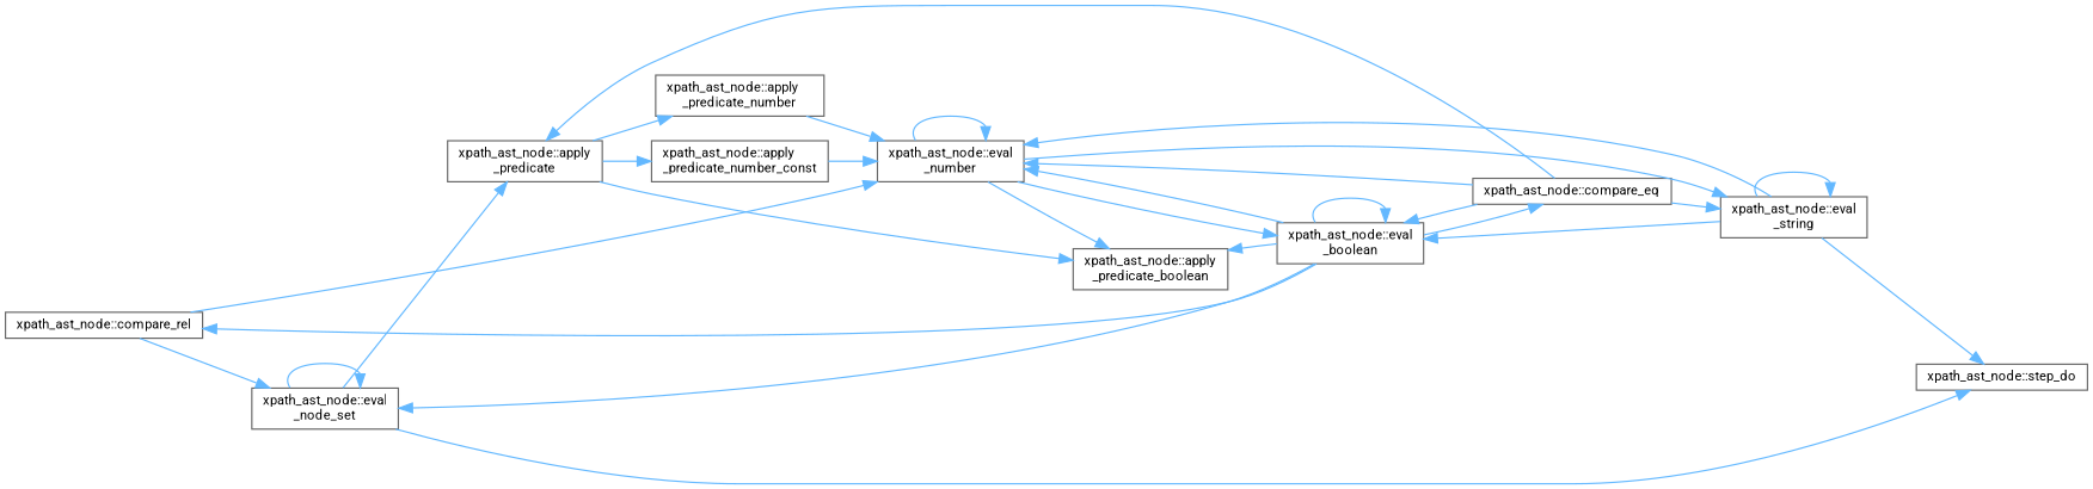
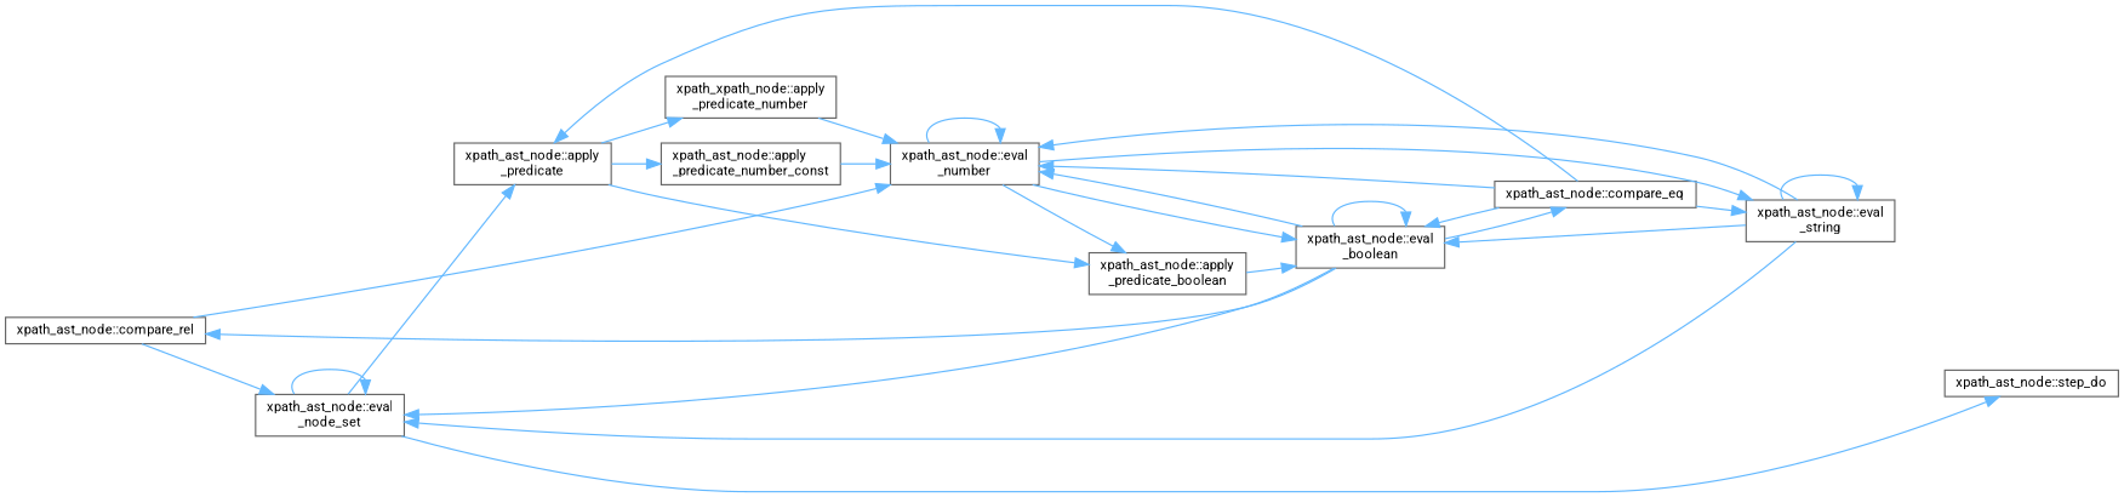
  digraph {
    fontname=Roboto
    rankdir=RL
    node [color=grey40 fillcolor=white fontname=Roboto fontsize=10 shape=box style=filled]
    edge [color=steelblue1 dir=back fontname=Roboto fontsize=10 labelfontname=Helvetica labelfontsize=10 style=solid]
    n1 [height=0.2 label="xpath_ast_node::eval\l_string" width=0.4]
    n2 [height=0.2 label="xpath_ast_node::compare_eq" width=0.4]
    n3 [height=0.2 label="xpath_ast_node::eval\l_number" width=0.4]
    n4 [height=0.2 label="xpath_ast_node::eval\l_boolean" width=0.4]
    n5 [height=0.2 label="xpath_ast_node::apply\l_predicate_boolean" width=0.4]
    n6 [height=0.2 label="xpath_ast_node::compare_rel" width=0.4]
-   n7 [height=0.2 label="xpath_ast_node::apply\l_predicate_number" width=0.4]
+   n7 [height=0.2 label="xpath_xpath_node::apply\l_predicate_number" width=0.4]
    n8 [height=0.2 label="xpath_ast_node::apply\l_predicate_number_const" width=0.4]
    n9 [height=0.2 label="xpath_ast_node::apply\l_predicate" width=0.4]
    n10 [height=0.2 label="xpath_ast_node::eval\l_node_set" width=0.4]
    n11 [height=0.2 label="xpath_ast_node::step_do" width=0.4]
    n1 -> n1
    n1 -> n2
    n1 -> n3
    n2 -> n4
    n3 -> n1
    n3 -> n2
    n3 -> n3
    n3 -> n4
    n3 -> n6
    n3 -> n7
    n3 -> n8
    n4 -> n1
    n4 -> n2
    n4 -> n3
    n4 -> n4
-   n5 -> n4
+   n4 -> n5
    n5 -> n3
    n5 -> n9
    n6 -> n4
    n7 -> n9
    n8 -> n9
    n9 -> n2
    n9 -> n10
-   n11 -> n1
+   n10 -> n1
    n10 -> n4
    n10 -> n6
    n10 -> n10
    n11 -> n10
  }
